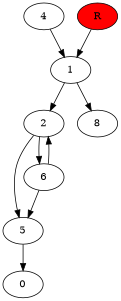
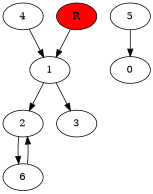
  digraph {
    1
    2
-   8
+   8 [label=3]
    5
    6
    n6 [label=0]
    4
    R [fillcolor="#ff0000" style=filled]
    1 -> 2
    1 -> 8
-   2 -> 5
    2 -> 6
    5 -> n6
    6 -> 2
-   6 -> 5
    4 -> 1
    R -> 1
  }
